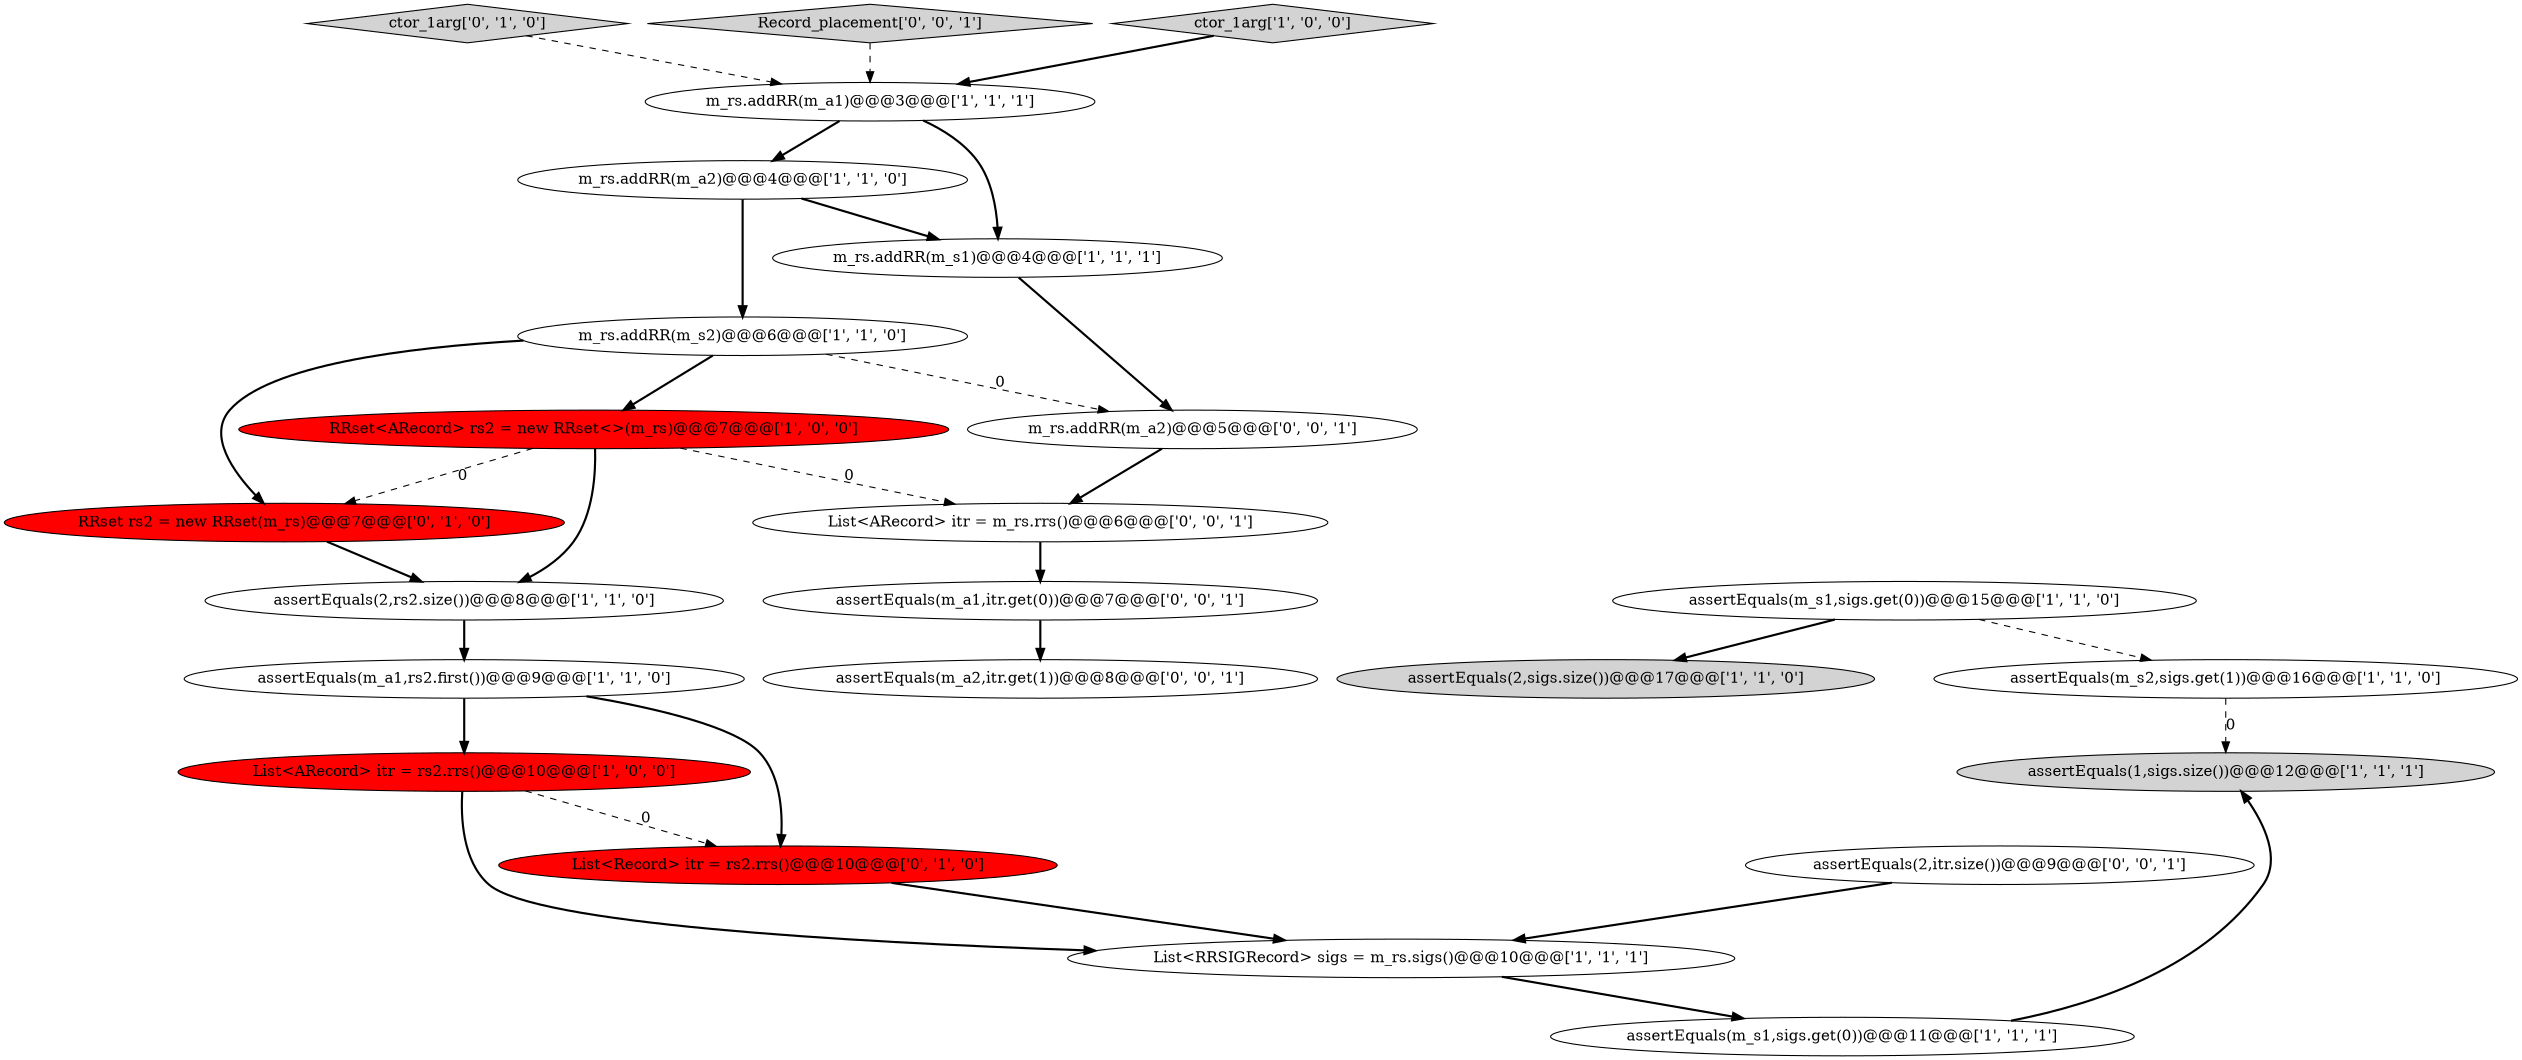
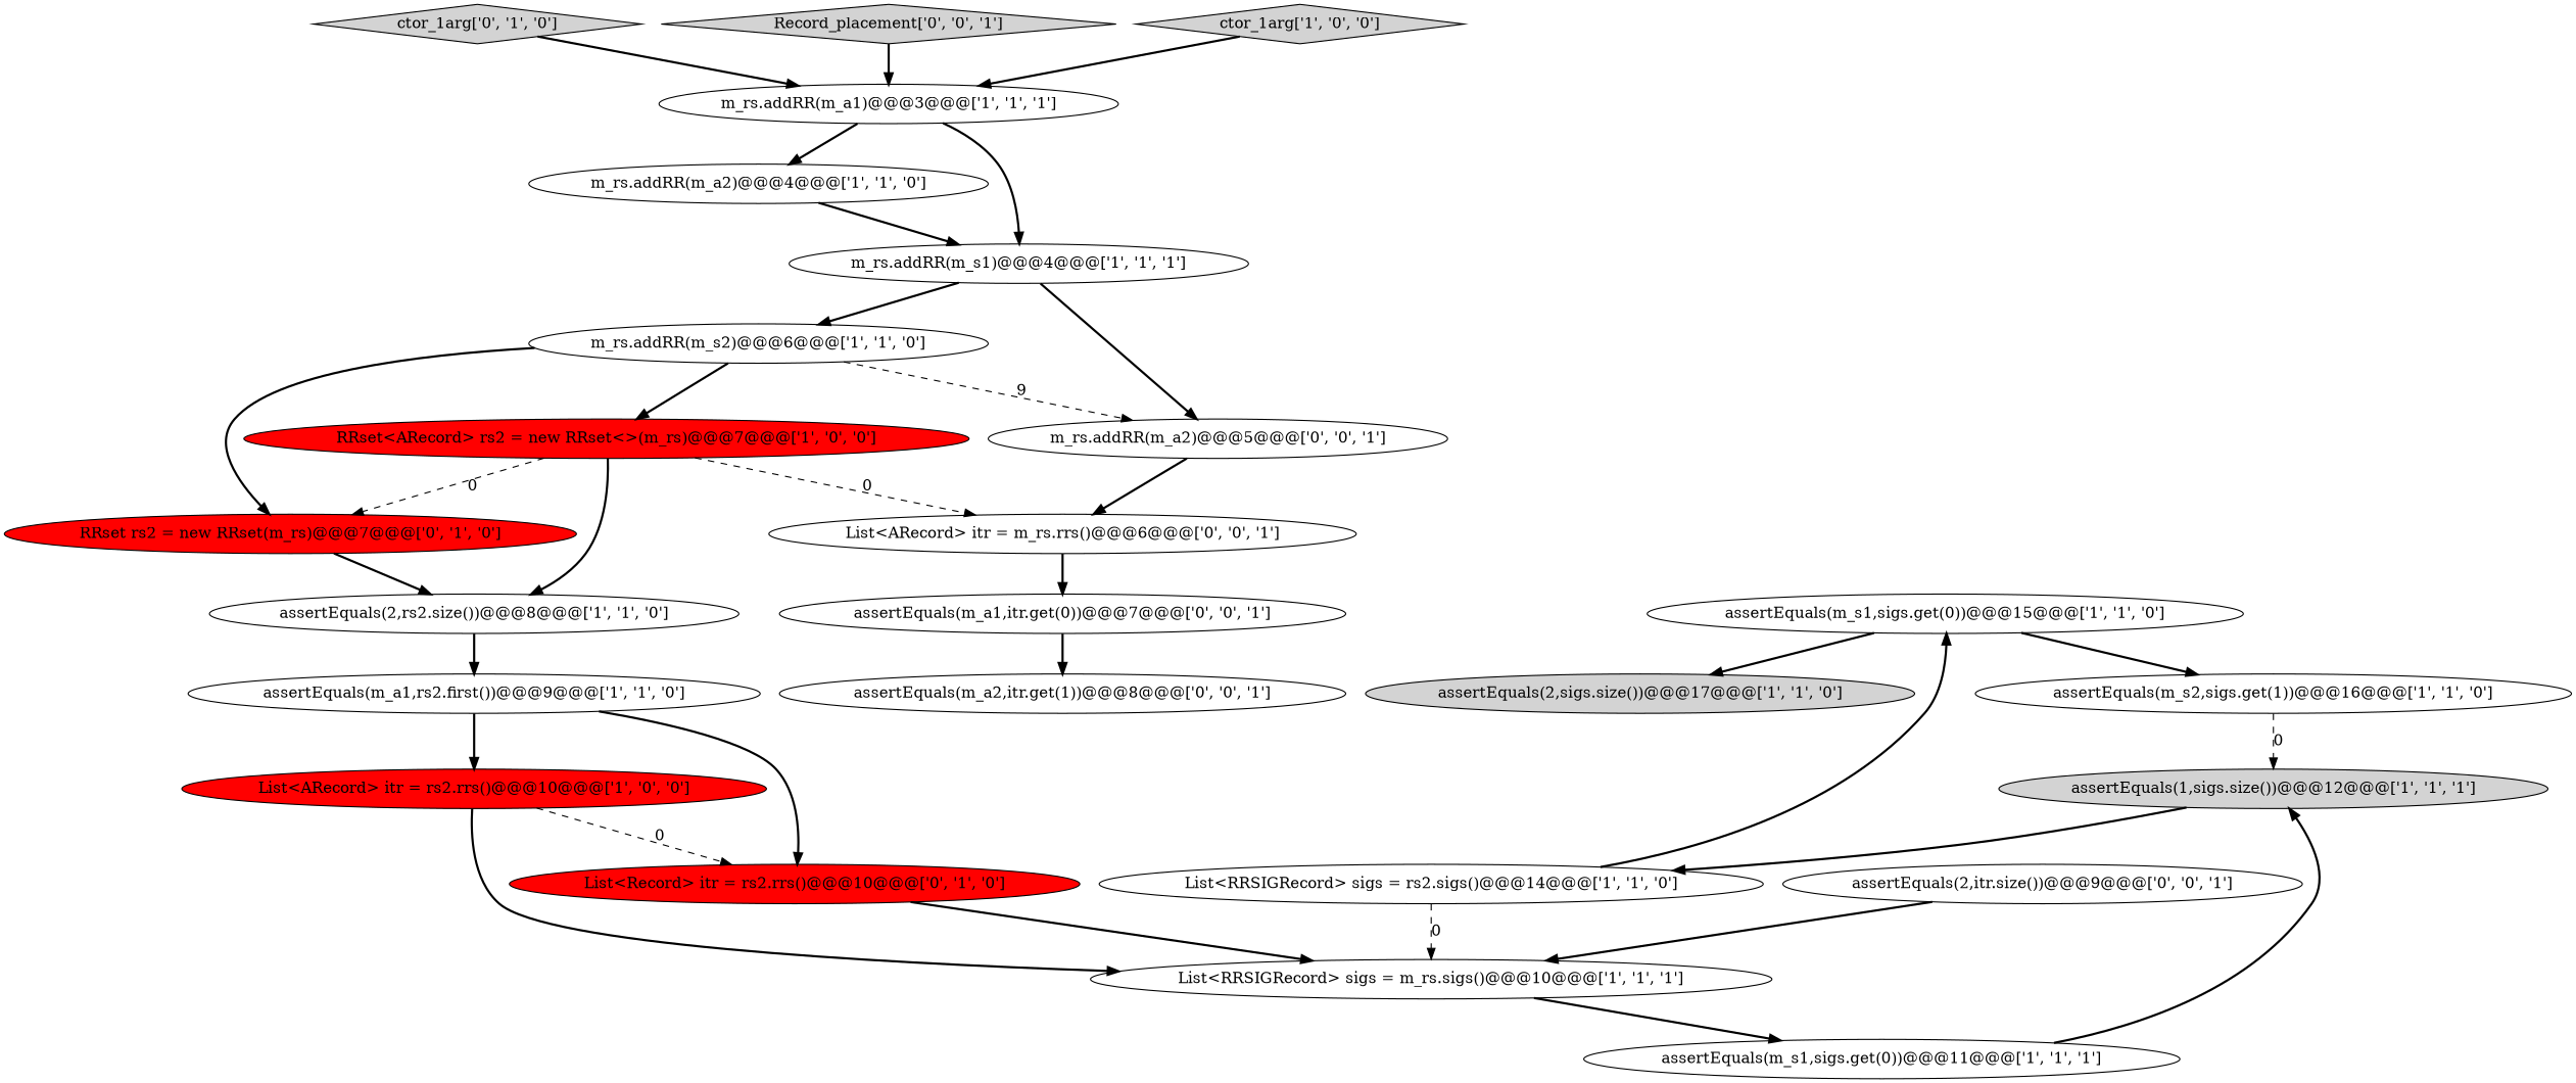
  digraph {
    node [fillcolor=white shape=ellipse style=filled]
    edge [style=bold]
    n1 [fillcolor=lightgray label="assertEquals(2,sigs.size())@@@17@@@['1', '1', '0']"]
    n2 [label="assertEquals(m_a1,itr.get(0))@@@7@@@['0', '0', '1']"]
    n3 [label="assertEquals(m_a2,itr.get(1))@@@8@@@['0', '0', '1']"]
    n4 [label="assertEquals(m_s1,sigs.get(0))@@@15@@@['1', '1', '0']"]
    n5 [label="assertEquals(m_s2,sigs.get(1))@@@16@@@['1', '1', '0']"]
    n6 [fillcolor=lightgray label="assertEquals(1,sigs.size())@@@12@@@['1', '1', '1']"]
    n7 [label="assertEquals(2,rs2.size())@@@8@@@['1', '1', '0']"]
    n8 [label="assertEquals(m_a1,rs2.first())@@@9@@@['1', '1', '0']"]
    n9 [fillcolor=red label="List<Record> itr = rs2.rrs()@@@10@@@['0', '1', '0']"]
    n10 [fillcolor=red label="List<ARecord> itr = rs2.rrs()@@@10@@@['1', '0', '0']"]
    n11 [label="m_rs.addRR(m_s1)@@@4@@@['1', '1', '1']"]
    n12 [label="m_rs.addRR(m_s2)@@@6@@@['1', '1', '0']"]
    n13 [label="m_rs.addRR(m_a2)@@@5@@@['0', '0', '1']"]
    n14 [fillcolor=red label="RRset<ARecord> rs2 = new RRset<>(m_rs)@@@7@@@['1', '0', '0']"]
    n15 [fillcolor=red label="RRset rs2 = new RRset(m_rs)@@@7@@@['0', '1', '0']"]
    n16 [label="List<ARecord> itr = m_rs.rrs()@@@6@@@['0', '0', '1']"]
    n17 [label="List<RRSIGRecord> sigs = m_rs.sigs()@@@10@@@['1', '1', '1']"]
    n18 [label="assertEquals(m_s1,sigs.get(0))@@@11@@@['1', '1', '1']"]
    n19 [label="m_rs.addRR(m_a2)@@@4@@@['1', '1', '0']"]
    n20 [fillcolor=lightgray label="ctor_1arg['0', '1', '0']" shape=diamond]
    n21 [label="m_rs.addRR(m_a1)@@@3@@@['1', '1', '1']"]
    n22 [label="assertEquals(2,itr.size())@@@9@@@['0', '0', '1']"]
+   n23 [label="List<RRSIGRecord> sigs = rs2.sigs()@@@14@@@['1', '1', '0']"]
    n24 [fillcolor=lightgray label="Record_placement['0', '0', '1']" shape=diamond]
    n25 [fillcolor=lightgray label="ctor_1arg['1', '0', '0']" shape=diamond]
    n2 -> n3
    n4 -> n1
-   n4 -> n5 [style=dashed]
+   n4 -> n5
    n5 -> n6 [label=0 style=dashed]
+   n6 -> n23
    n7 -> n8
    n8 -> n9
    n8 -> n10
    n9 -> n17
    n10 -> n9 [label=0 style=dashed]
    n10 -> n17
-   n19 -> n12
+   n11 -> n12
    n11 -> n13
-   n12 -> n13 [label=0 style=dashed]
+   n12 -> n13 [label=9 style=dashed]
    n12 -> n14
    n12 -> n15
    n13 -> n16
    n14 -> n7
    n14 -> n15 [label=0 style=dashed]
    n14 -> n16 [label=0 style=dashed]
    n15 -> n7
    n16 -> n2
    n17 -> n18
    n18 -> n6
    n19 -> n11
-   n20 -> n21 [style=dashed]
+   n20 -> n21
    n21 -> n11
    n21 -> n19
    n22 -> n17
-   n24 -> n21 [style=dashed]
+   n23 -> n4
+   n23 -> n17 [label=0 style=dashed]
+   n24 -> n21
    n25 -> n21
  }
